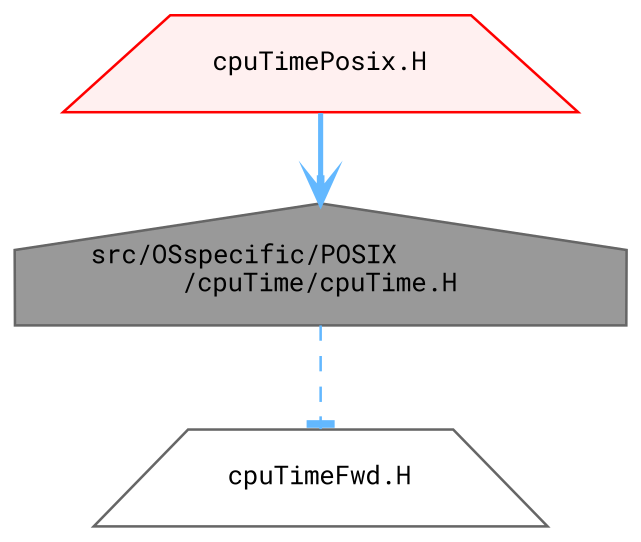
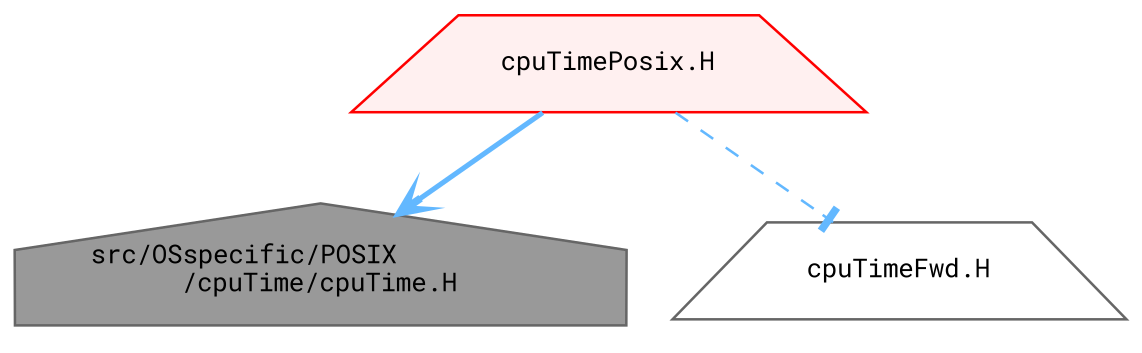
  digraph {
    fontname="Roboto Mono"
    node [fontname="Roboto Mono" fontsize=10 shape=trapezium style=filled]
    edge [color=steelblue1 fontname="Roboto Mono" fontsize=10 labelfontname=Helvetica labelfontsize=10]
    n1 [color=gray40 fillcolor=grey60 fontcolor=black height=0.2 label="src/OSspecific/POSIX\l/cpuTime/cpuTime.H" shape=house width=0.4]
    n2 [color=grey40 fillcolor=white height=0.2 label="cpuTimeFwd.H" width=0.4]
    n3 [color=red fillcolor="#FFF0F0" height=0.2 label="cpuTimePosix.H" width=0.4]
-   n1 -> n2 [arrowhead=tee style=dashed]
+   n3 -> n2 [arrowhead=tee style=dashed]
    n3 -> n1 [arrowhead=vee style=bold]
  }
